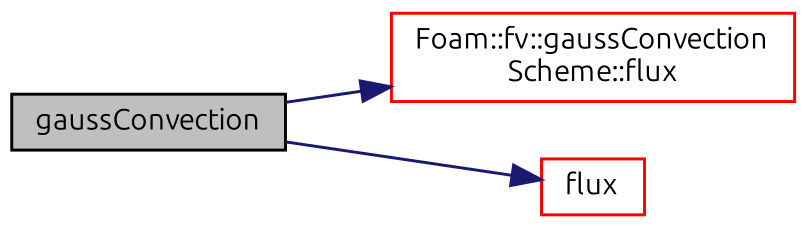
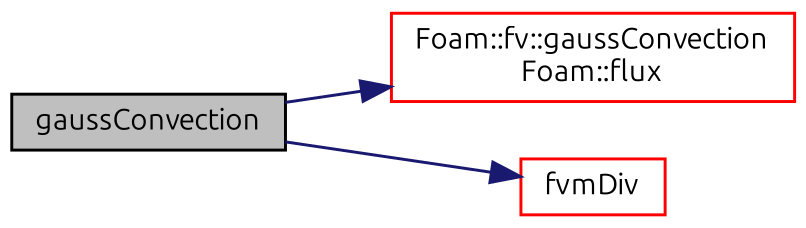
  digraph {
    fontname=Ubuntu
    rankdir=LR
    node [color=red fontname=Ubuntu fontsize=10 shape=record]
    edge [color=midnightblue fontname=Ubuntu fontsize=10 labelfontname=Helvetica labelfontsize=10 style=solid]
    n1 [color=black fillcolor=grey75 fontcolor=black height=0.2 label=gaussConvection style=filled width=0.4]
-   n2 [height=0.2 label="Foam::fv::gaussConvection\lScheme::flux" width=0.4]
-   n3 [height=0.2 label=flux width=0.4]
+   n2 [height=0.2 label="Foam::fv::gaussConvection\lFoam::flux" width=0.4]
+   n3 [height=0.2 label=fvmDiv width=0.4]
    n1 -> n2
    n1 -> n3
  }
